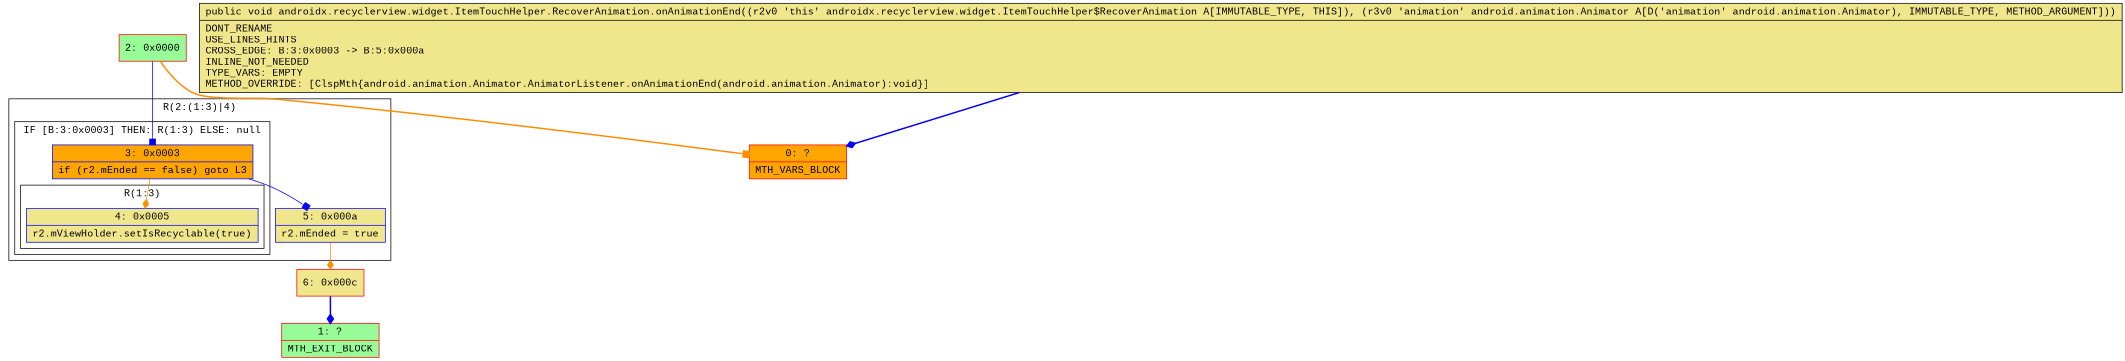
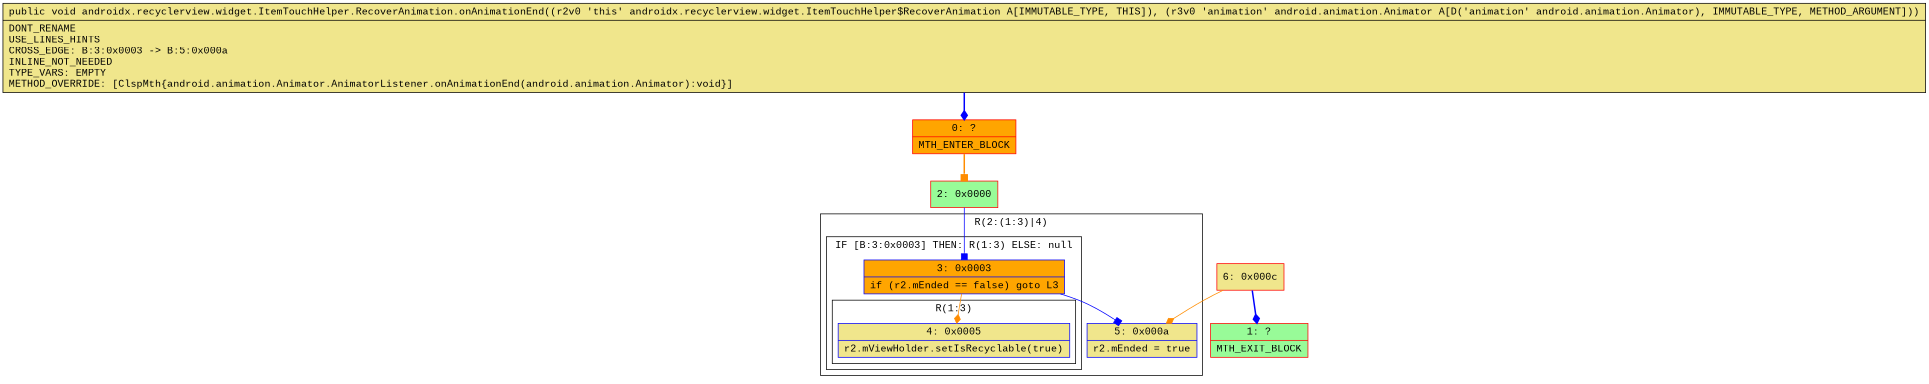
  digraph {
    fontname="Liberation Mono"
    node [color=red fillcolor=khaki fontname="Liberation Mono" shape=record style=filled]
    edge [arrowhead=diamond color=blue fontname="Liberation Mono" style=solid]
    n1 [color=blue label="{4\:\ 0x0005|r2.mViewHolder.setIsRecyclable(true)\l}"]
    n2 [color=blue fillcolor=orange label="{3\:\ 0x0003|if (r2.mEnded == false) goto L3\l}"]
    n3 [color=blue label="{5\:\ 0x000a|r2.mEnded = true\l}"]
    n4 [label="{6\:\ 0x000c}"]
    n5 [fillcolor=palegreen label="{1\:\ ?|MTH_EXIT_BLOCK\l}"]
-   n6 [fillcolor=orange label="{0\:\ ?|MTH_VARS_BLOCK\l}"]
+   n6 [fillcolor=orange label="{0\:\ ?|MTH_ENTER_BLOCK\l}"]
    n7 [fillcolor=palegreen label="{2\:\ 0x0000}"]
    n8 [label="{public void androidx.recyclerview.widget.ItemTouchHelper.RecoverAnimation.onAnimationEnd((r2v0 'this' androidx.recyclerview.widget.ItemTouchHelper$RecoverAnimation A[IMMUTABLE_TYPE, THIS]), (r3v0 'animation' android.animation.Animator A[D('animation' android.animation.Animator), IMMUTABLE_TYPE, METHOD_ARGUMENT]))  | DONT_RENAME\lUSE_LINES_HINTS\lCROSS_EDGE: B:3:0x0003 \-\> B:5:0x000a\lINLINE_NOT_NEEDED\lTYPE_VARS: EMPTY\lMETHOD_OVERRIDE: [ClspMth\{android.animation.Animator.AnimatorListener.onAnimationEnd(android.animation.Animator):void\}]\l}" color=""]
    subgraph cluster_1 {
      label="R(2:(1:3)|4)"
      n3
      subgraph cluster_2 {
        label="IF [B:3:0x0003] THEN: R(1:3) ELSE: null"
        n2
        subgraph cluster_3 {
          label="R(1:3)"
          n1
        }
      }
    }
    n2 -> n1 [color=darkorange]
    n2 -> n3 [arrowhead=box]
-   n3 -> n4 [color=darkorange]
+   n4 -> n3 [color=darkorange]
    n4 -> n5 [style=bold]
-   n7 -> n6 [arrowhead=box color=darkorange style=bold]
+   n6 -> n7 [arrowhead=box color=darkorange style=bold]
    n7 -> n2 [arrowhead=box]
    n8 -> n6 [style=bold]
  }
